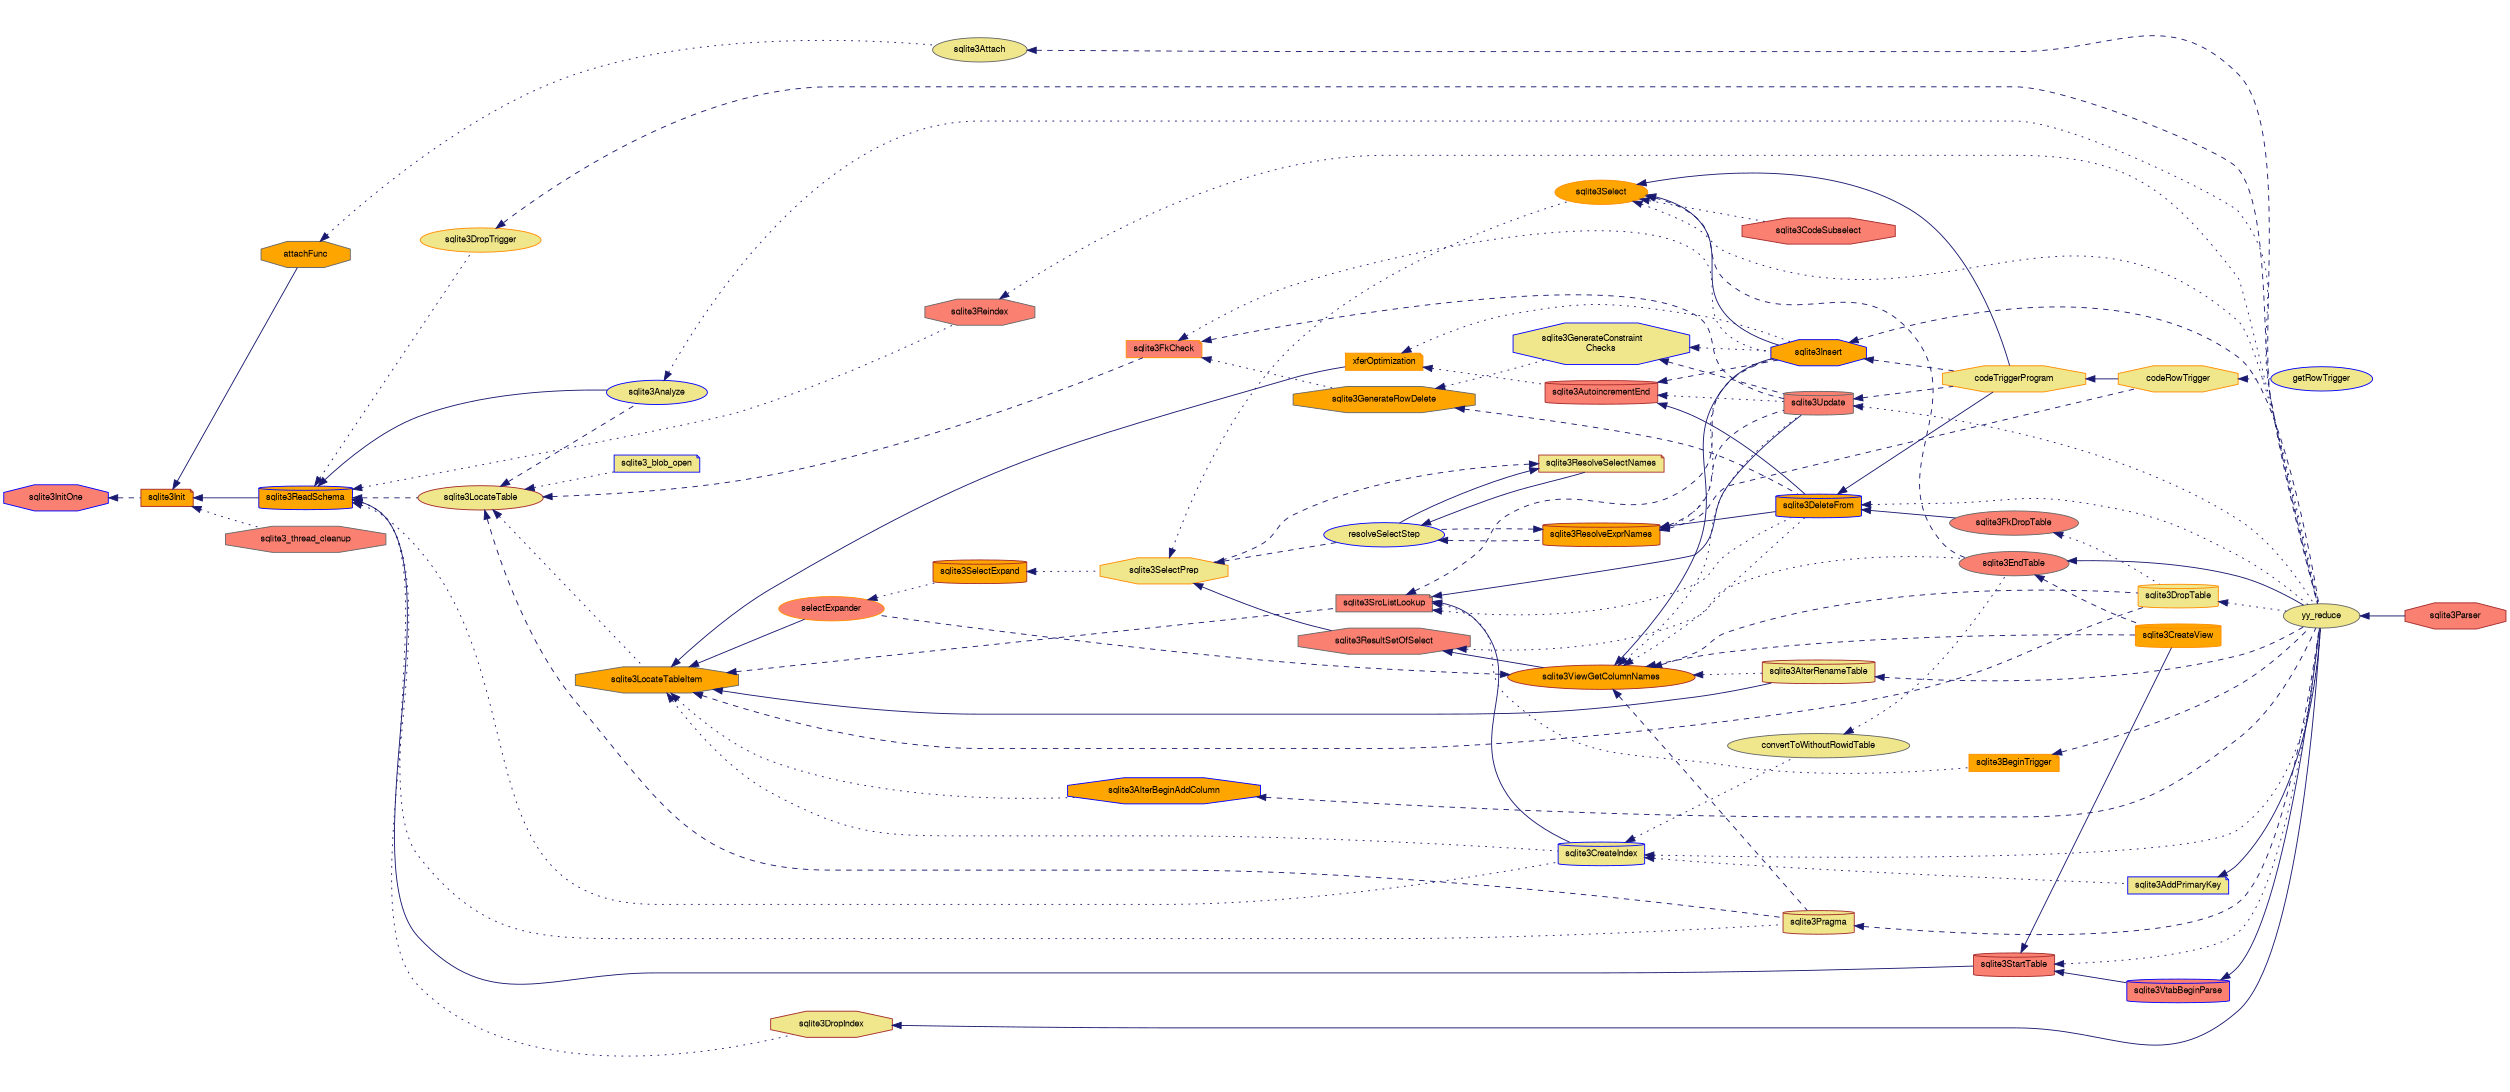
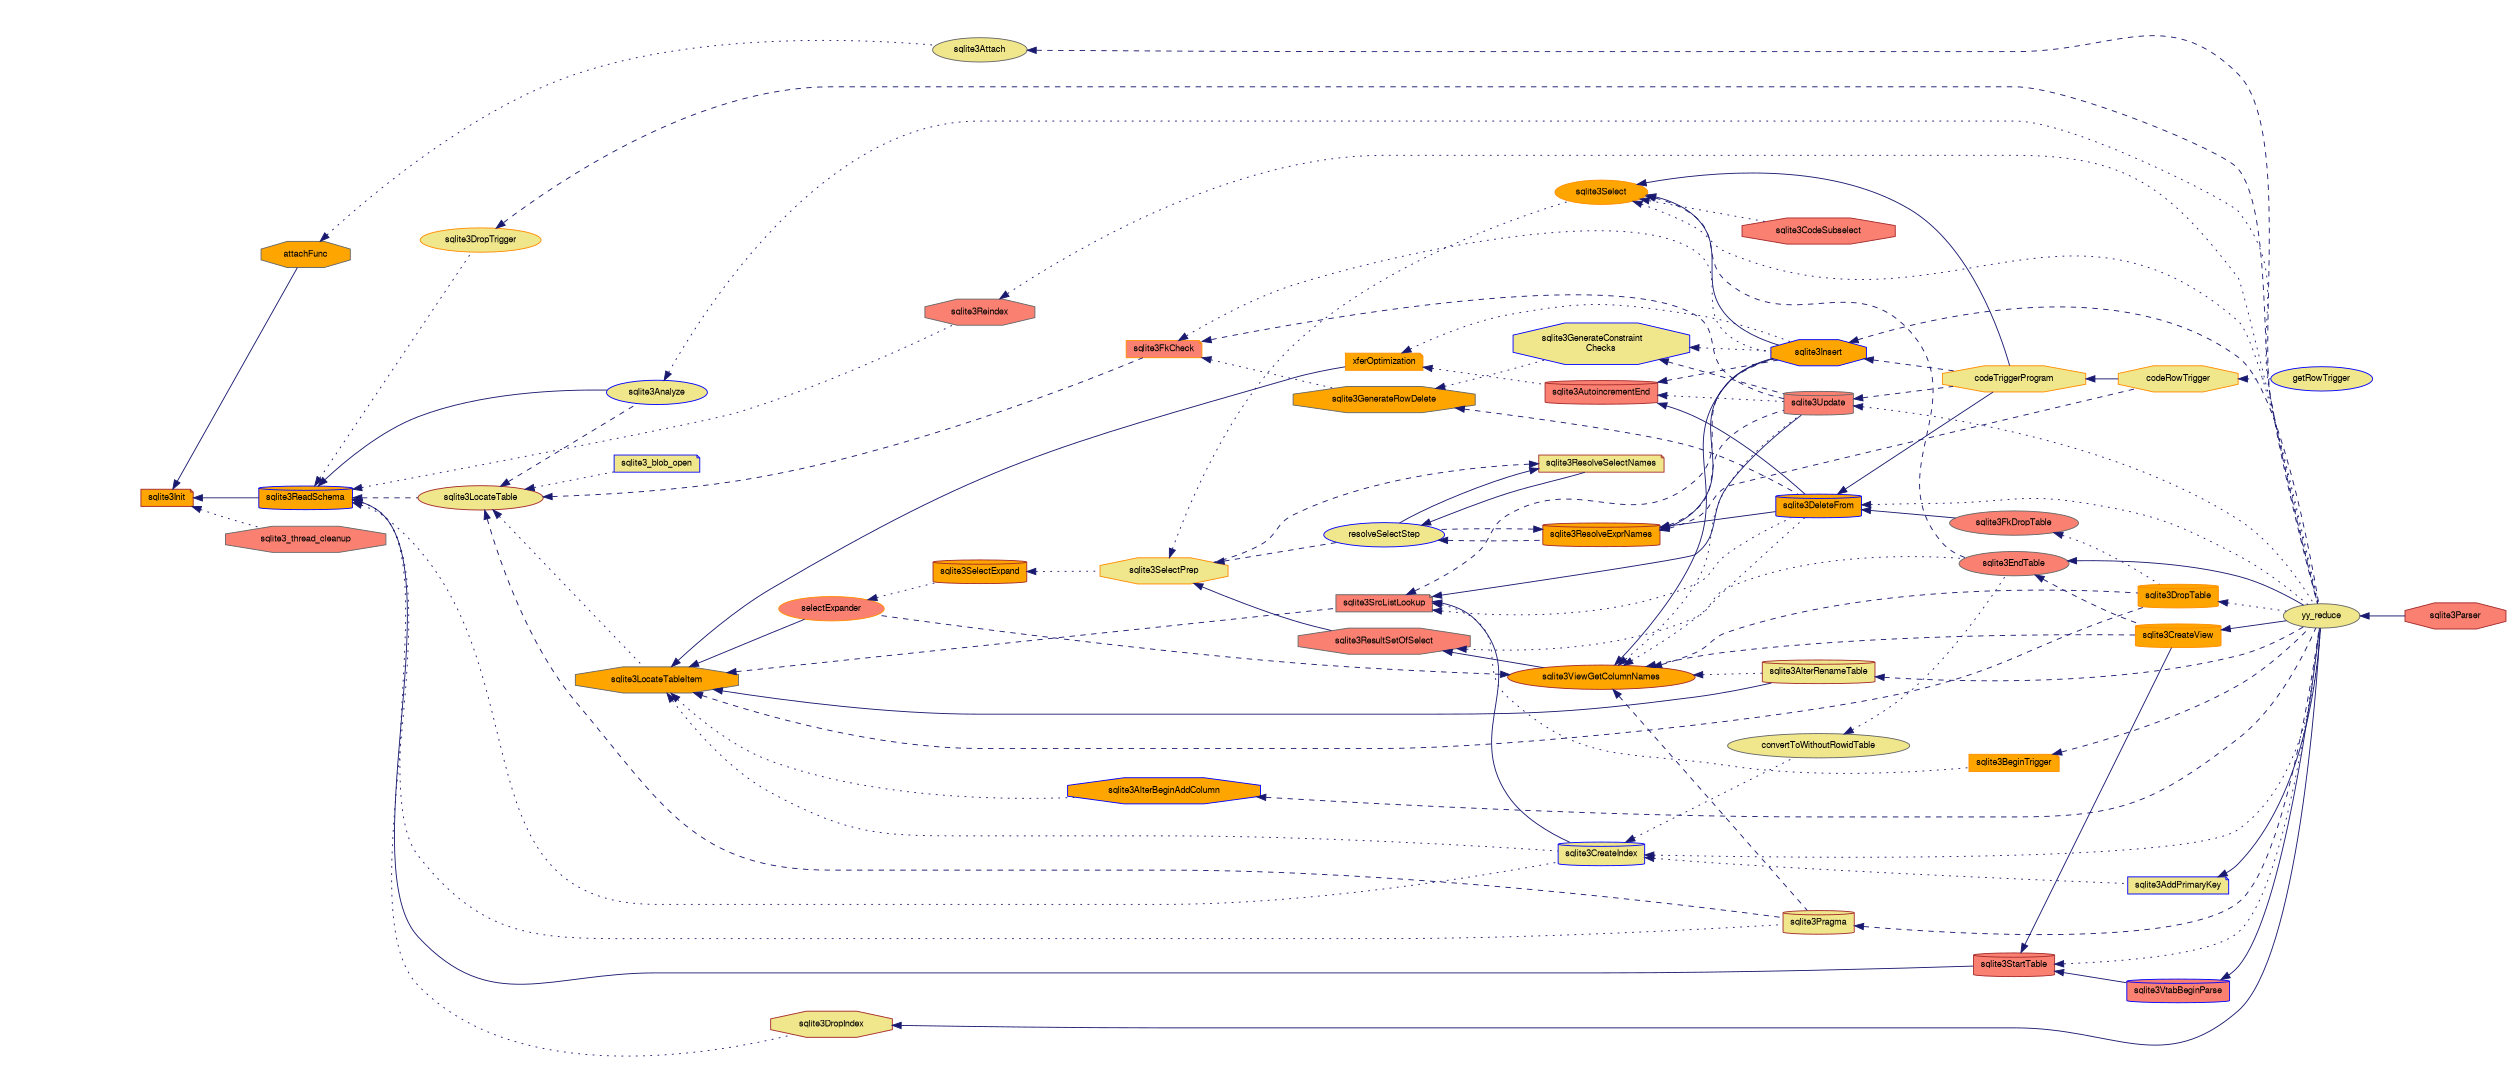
  digraph {
    rankdir=LR
    node [color=blue fillcolor=khaki fontname=FreeSans fontsize=10 shape=octagon style=filled]
    edge [color=midnightblue dir=back fontname=FreeSans fontsize=10 labelfontname=FreeSans labelfontsize=10 style=dotted]
-   n1 [fillcolor=salmon fontcolor=black height=0.2 label=sqlite3InitOne width=0.4]
    n2 [color=brown fillcolor=orange height=0.2 label=sqlite3Init shape=note width=0.4]
    n3 [color=gray40 fillcolor=orange height=0.2 label=attachFunc width=0.4]
    n4 [fillcolor=orange height=0.2 label=sqlite3ReadSchema shape=cylinder width=0.4]
    n5 [color=gray40 fillcolor=salmon height=0.2 label=sqlite3_thread_cleanup width=0.4]
    n6 [color=gray40 height=0.2 label=sqlite3Attach shape=ellipse width=0.4]
    n7 [height=0.2 label=sqlite3Analyze shape=ellipse width=0.4]
    n8 [color=brown height=0.2 label=sqlite3LocateTable shape=ellipse width=0.4]
    n9 [height=0.2 label=sqlite3CreateIndex shape=cylinder width=0.4]
    n10 [color=brown height=0.2 label=sqlite3Pragma shape=cylinder width=0.4]
    n11 [color=brown fillcolor=salmon height=0.2 label=sqlite3StartTable shape=cylinder width=0.4]
    n12 [color=brown height=0.2 label=sqlite3DropIndex width=0.4]
    n13 [color=gray40 fillcolor=salmon height=0.2 label=sqlite3Reindex width=0.4]
    n14 [color=darkorange height=0.2 label=sqlite3DropTrigger shape=ellipse width=0.4]
    n15 [color=gray40 height=0.2 label=yy_reduce shape=ellipse width=0.4]
    n16 [color=brown fillcolor=salmon height=0.2 label=sqlite3Parser width=0.4]
    n17 [height=0.2 label=sqlite3_blob_open shape=note width=0.4]
    n18 [color=gray40 fillcolor=orange height=0.2 label=sqlite3LocateTableItem width=0.4]
    n19 [color=darkorange fillcolor=salmon height=0.2 label=sqlite3FkCheck shape=note width=0.4]
    n20 [height=0.2 label=sqlite3AddPrimaryKey shape=note width=0.4]
    n21 [color=gray40 height=0.2 label=convertToWithoutRowidTable shape=ellipse width=0.4]
    n22 [color=darkorange fillcolor=orange height=0.2 label=sqlite3CreateView shape=cylinder width=0.4]
    n23 [fillcolor=salmon height=0.2 label=sqlite3VtabBeginParse shape=cylinder width=0.4]
    n24 [color=brown height=0.2 label=sqlite3AlterRenameTable shape=cylinder width=0.4]
    n25 [fillcolor=orange height=0.2 label=sqlite3AlterBeginAddColumn width=0.4]
-   n26 [color=darkorange height=0.2 label=sqlite3DropTable shape=cylinder width=0.4]
+   n26 [color=darkorange fillcolor=orange height=0.2 label=sqlite3DropTable shape=cylinder width=0.4]
    n27 [color=gray40 fillcolor=salmon height=0.2 label=sqlite3SrcListLookup shape=note width=0.4]
    n28 [color=darkorange fillcolor=orange height=0.2 label=xferOptimization shape=note width=0.4]
    n29 [color=darkorange fillcolor=salmon height=0.2 label=selectExpander shape=ellipse width=0.4]
    n30 [fillcolor=orange height=0.2 label=sqlite3Insert width=0.4]
    n31 [color=gray40 fillcolor=salmon height=0.2 label=sqlite3Update shape=cylinder width=0.4]
    n32 [color=gray40 fillcolor=orange height=0.2 label=sqlite3GenerateRowDelete width=0.4]
    n33 [fillcolor=orange height=0.2 label=sqlite3DeleteFrom shape=cylinder width=0.4]
    n34 [color=darkorange fillcolor=orange height=0.2 label=sqlite3BeginTrigger shape=note width=0.4]
    n35 [color=brown fillcolor=salmon height=0.2 label=sqlite3AutoincrementEnd shape=cylinder width=0.4]
    n36 [color=brown fillcolor=orange height=0.2 label=sqlite3SelectExpand shape=cylinder width=0.4]
    n37 [color=gray40 fillcolor=salmon height=0.2 label=sqlite3EndTable shape=ellipse width=0.4]
    n38 [color=gray40 fillcolor=salmon height=0.2 label=sqlite3FkDropTable shape=ellipse width=0.4]
    n39 [color=darkorange height=0.2 label=codeTriggerProgram width=0.4]
    n40 [color=darkorange height=0.2 label=codeRowTrigger width=0.4]
    n41 [height=0.2 label=getRowTrigger shape=ellipse width=0.4]
    n42 [color=darkorange height=0.2 label=sqlite3SelectPrep width=0.4]
    n43 [height=0.2 label=resolveSelectStep shape=ellipse width=0.4]
    n44 [color=gray40 fillcolor=salmon height=0.2 label=sqlite3ResultSetOfSelect width=0.4]
    n45 [color=darkorange fillcolor=orange height=0.2 label=sqlite3Select shape=ellipse width=0.4]
    n46 [color=brown fillcolor=orange height=0.2 label=sqlite3ResolveExprNames shape=cylinder width=0.4]
    n47 [color=brown height=0.2 label=sqlite3ResolveSelectNames shape=note width=0.4]
    n48 [color=brown fillcolor=orange height=0.2 label=sqlite3ViewGetColumnNames shape=ellipse width=0.4]
    n49 [color=brown fillcolor=salmon height=0.2 label=sqlite3CodeSubselect width=0.4]
    n50 [height=0.2 label="sqlite3GenerateConstraint\lChecks" width=0.4]
-   n1 -> n2 [style=dashed]
    n2 -> n3 [style=solid]
    n2 -> n4 [style=solid]
    n2 -> n5
    n3 -> n6
    n4 -> n7 [style=solid]
    n4 -> n8 [style=dashed]
    n4 -> n9
    n4 -> n10
    n4 -> n11 [style=solid]
    n4 -> n12
    n4 -> n13
    n4 -> n14
    n6 -> n15 [style=dashed]
    n7 -> n15
    n8 -> n7 [style=dashed]
    n8 -> n10 [style=dashed]
    n8 -> n17
    n8 -> n18
    n8 -> n19 [style=dashed]
    n9 -> n15
    n9 -> n20
    n9 -> n21
    n10 -> n15 [style=dashed]
    n11 -> n15
    n11 -> n22 [style=solid]
    n11 -> n23 [style=solid]
    n12 -> n15 [style=solid]
    n13 -> n15
    n14 -> n15 [style=dashed]
    n15 -> n16 [style=solid]
    n18 -> n9
    n18 -> n24 [style=solid]
    n18 -> n25
    n18 -> n26 [style=dashed]
    n18 -> n27 [style=dashed]
    n18 -> n28 [style=solid]
    n18 -> n29 [style=solid]
    n19 -> n30
    n19 -> n31 [style=dashed]
    n19 -> n32
    n20 -> n15 [style=solid]
    n21 -> n37
+   n22 -> n15 [style=solid]
    n23 -> n15 [style=solid]
    n24 -> n15 [style=dashed]
    n25 -> n15 [style=dashed]
    n26 -> n15
    n27 -> n9 [style=solid]
    n27 -> n30 [style=dashed]
    n27 -> n31 [style=solid]
    n27 -> n33
    n27 -> n34
    n28 -> n30
    n28 -> n35
    n29 -> n36
    n30 -> n15 [style=dashed]
    n30 -> n39 [style=dashed]
    n31 -> n15
    n31 -> n39 [style=dashed]
    n32 -> n33 [style=dashed]
    n32 -> n50
    n33 -> n15
    n33 -> n38 [style=solid]
    n33 -> n39 [style=solid]
    n34 -> n15 [style=dashed]
    n35 -> n30 [style=dashed]
    n35 -> n31
    n35 -> n33 [style=solid]
    n36 -> n42
    n37 -> n15 [style=solid]
    n37 -> n22 [style=dashed]
    n38 -> n26
    n39 -> n40 [style=solid]
    n40 -> n41
    n42 -> n43 [style=dashed]
    n42 -> n44 [style=solid]
    n42 -> n45
    n43 -> n46 [style=dashed]
    n43 -> n47 [style=solid]
    n44 -> n37
    n44 -> n48 [style=solid]
    n45 -> n15
    n45 -> n30 [style=solid]
    n45 -> n37 [style=dashed]
    n45 -> n39 [style=solid]
    n45 -> n49
-   n46 -> n30
+   n46 -> n30 [style=solid]
    n46 -> n31 [style=dashed]
    n46 -> n33 [style=solid]
    n46 -> n40 [style=dashed]
    n46 -> n43 [style=dashed]
    n47 -> n42 [style=dashed]
    n47 -> n43 [style=solid]
    n48 -> n10 [style=dashed]
    n48 -> n22 [style=dashed]
    n48 -> n24
    n48 -> n26 [style=dashed]
    n48 -> n29 [style=dashed]
    n48 -> n30 [style=solid]
    n48 -> n31
    n48 -> n33
    n50 -> n30
    n50 -> n31 [style=dashed]
  }
